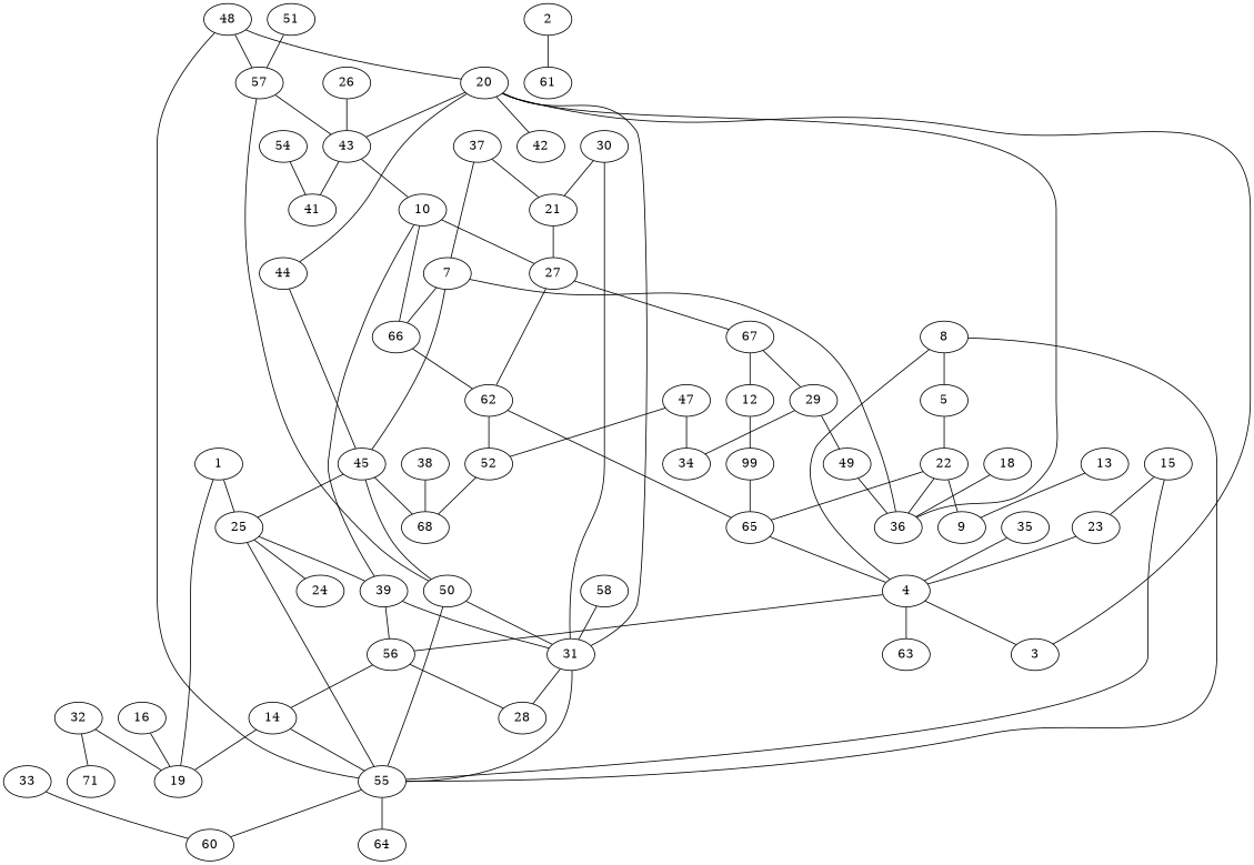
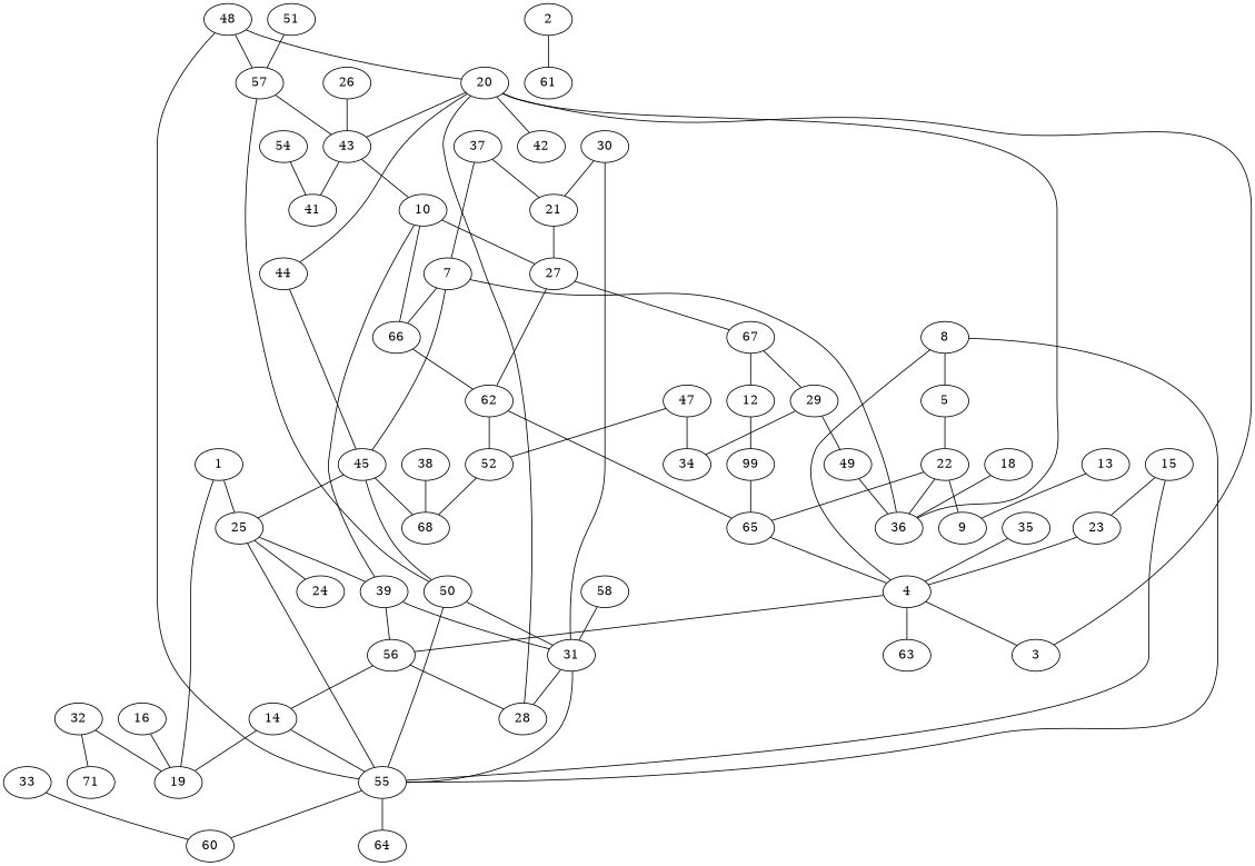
  graph {
    20
    44
    43
    36
    42
    45
    10
    41
    50
    25
    68
    48
    55
    57
    60
    64
    31
    5
    22
    65
    9
    4
    39
    24
    28
    7
    66
    62
    52
    27
    56
    67
    14
    30
    21
    23
    3
    63
    29
    12
    n41 [label=99]
    13
    8
    n44 [label=71]
    32
    19
    47
    34
    49
    35
    38
    51
    54
    1
    58
    15
    37
    16
    26
    2
    61
    33
    18
    20 -- 44
    20 -- 43
    20 -- 36
    20 -- 42
    44 -- 45
    43 -- 10
    43 -- 41
    45 -- 50
    45 -- 25
    45 -- 68
    10 -- 39
    10 -- 66
    10 -- 27
    50 -- 31
    25 -- 55
    25 -- 39
    25 -- 24
    48 -- 20
    48 -- 55
    48 -- 57
    55 -- 50
    55 -- 60
    55 -- 64
    57 -- 43
    57 -- 50
-   31 -- 20
+   28 -- 20
    31 -- 55
    31 -- 28
    5 -- 22
    22 -- 36
    22 -- 65
    22 -- 9
    65 -- 4
    4 -- 56
    4 -- 3
    4 -- 63
    39 -- 31
    39 -- 56
    7 -- 36
    7 -- 45
    7 -- 66
    66 -- 62
    62 -- 65
    62 -- 52
    52 -- 68
    27 -- 62
    27 -- 67
    56 -- 28
    56 -- 14
    67 -- 29
    67 -- 12
    14 -- 55
    14 -- 19
    30 -- 31
    30 -- 21
    21 -- 27
    23 -- 4
    3 -- 20
    29 -- 34
    29 -- 49
    12 -- n41
    n41 -- 65
    13 -- 9
    8 -- 55
    8 -- 5
    8 -- 4
    32 -- n44
    32 -- 19
    47 -- 52
    47 -- 34
    49 -- 36
    35 -- 4
    38 -- 68
    51 -- 57
    54 -- 41
    1 -- 25
    1 -- 19
    58 -- 31
    15 -- 55
    15 -- 23
    37 -- 7
    37 -- 21
    16 -- 19
    26 -- 43
    2 -- 61
    33 -- 60
    18 -- 36
  }
